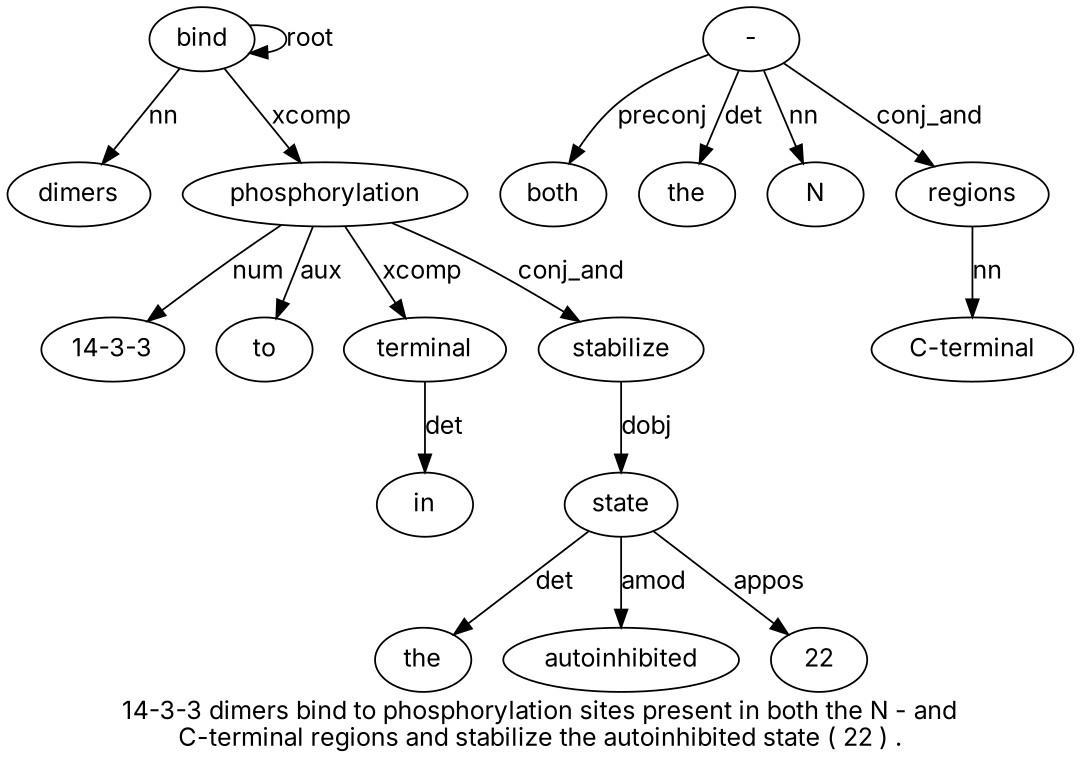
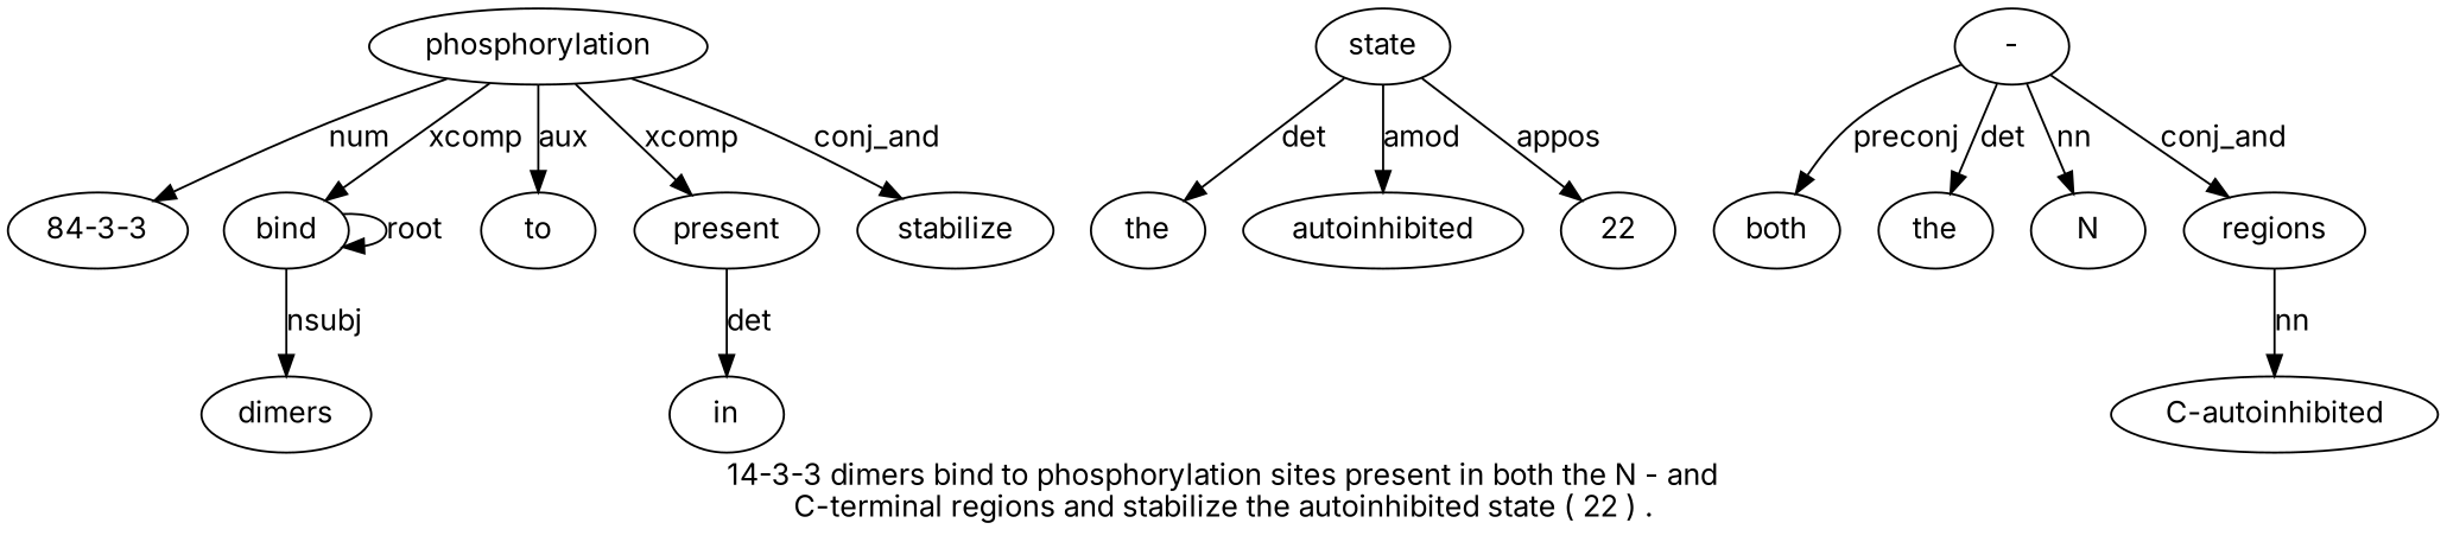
  digraph {
    fontname=Inter
    label="14-3-3 dimers bind to phosphorylation sites present in both the N - and\nC-terminal regions and stabilize the autoinhibited state ( 22 ) ."
    node [fillcolor=white fontname=Inter style=filled]
    edge [fontname=Inter]
    n1 [label=dimers]
-   n2 [label="14-3-3"]
+   n2 [label="84-3-3"]
    n3 [label=bind]
    n4 [label=phosphorylation]
    n5 [label=to]
-   n6 [label=terminal]
+   n6 [label=present]
    n7 [label=stabilize]
    n8 [label=in]
    n9 [label=state]
    n10 [label="-"]
    n11 [label=both]
    n12 [label=the]
    n13 [label=N]
    n14 [label=regions]
-   n15 [label="C-terminal"]
+   n15 [label="C-autoinhibited"]
    n16 [label=the]
    n17 [label=autoinhibited]
    n18 [label=22]
-   n3 -> n1 [label=nn]
+   n3 -> n1 [label=nsubj]
    n3 -> n3 [label=root]
-   n3 -> n4 [label=xcomp]
+   n4 -> n3 [label=xcomp]
    n4 -> n2 [label=num]
    n4 -> n5 [label=aux]
    n4 -> n6 [label=xcomp]
    n4 -> n7 [label=conj_and]
    n6 -> n8 [label=det]
-   n7 -> n9 [label=dobj]
    n9 -> n16 [label=det]
    n9 -> n17 [label=amod]
    n9 -> n18 [label=appos]
    n10 -> n11 [label=preconj]
    n10 -> n12 [label=det]
    n10 -> n13 [label=nn]
    n10 -> n14 [label=conj_and]
    n14 -> n15 [label=nn]
  }
